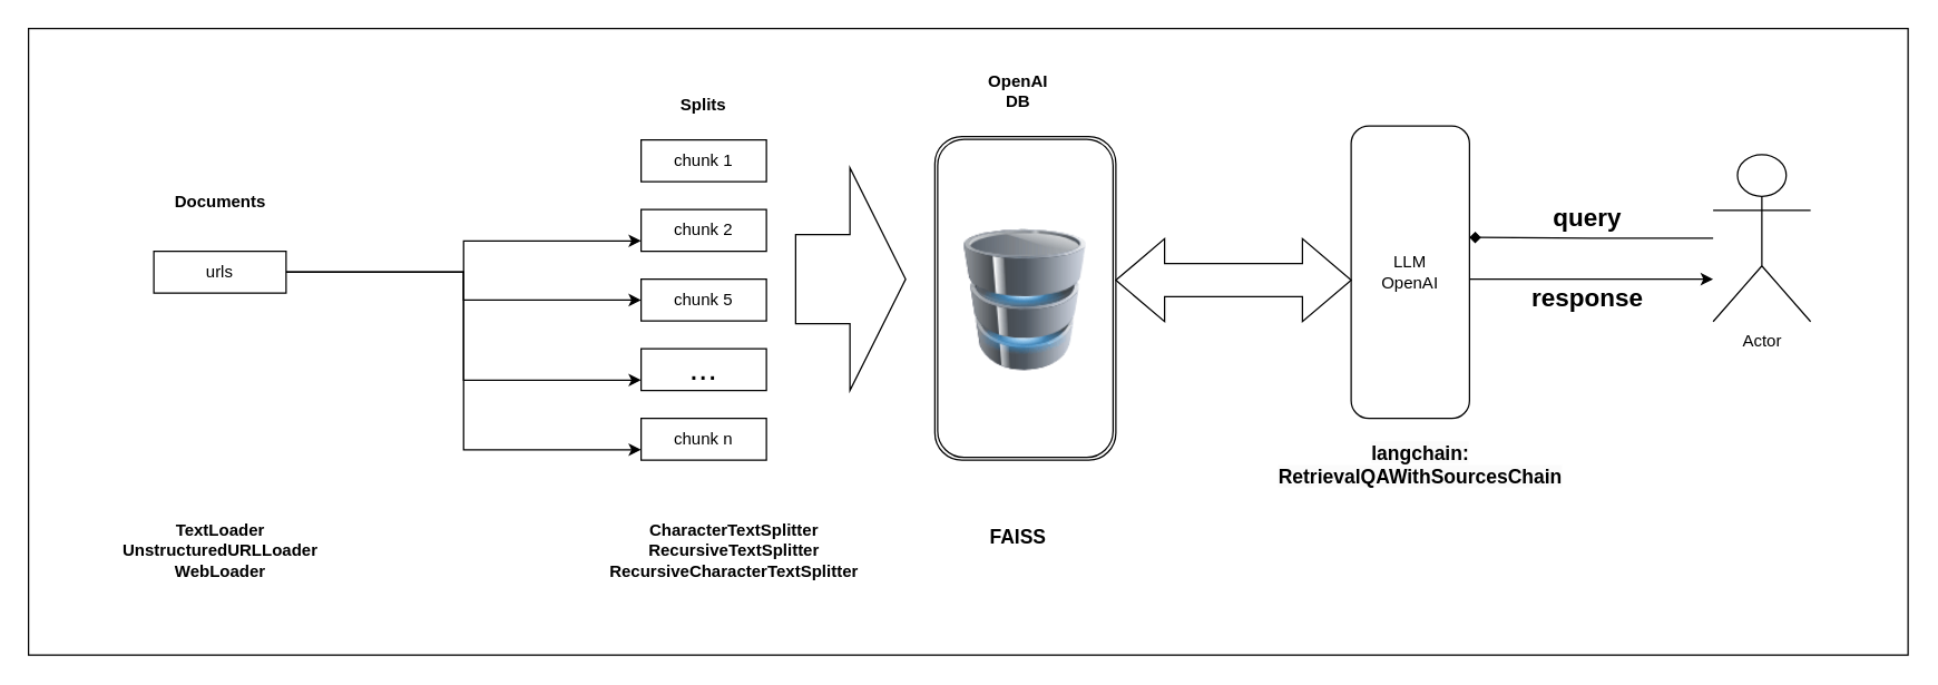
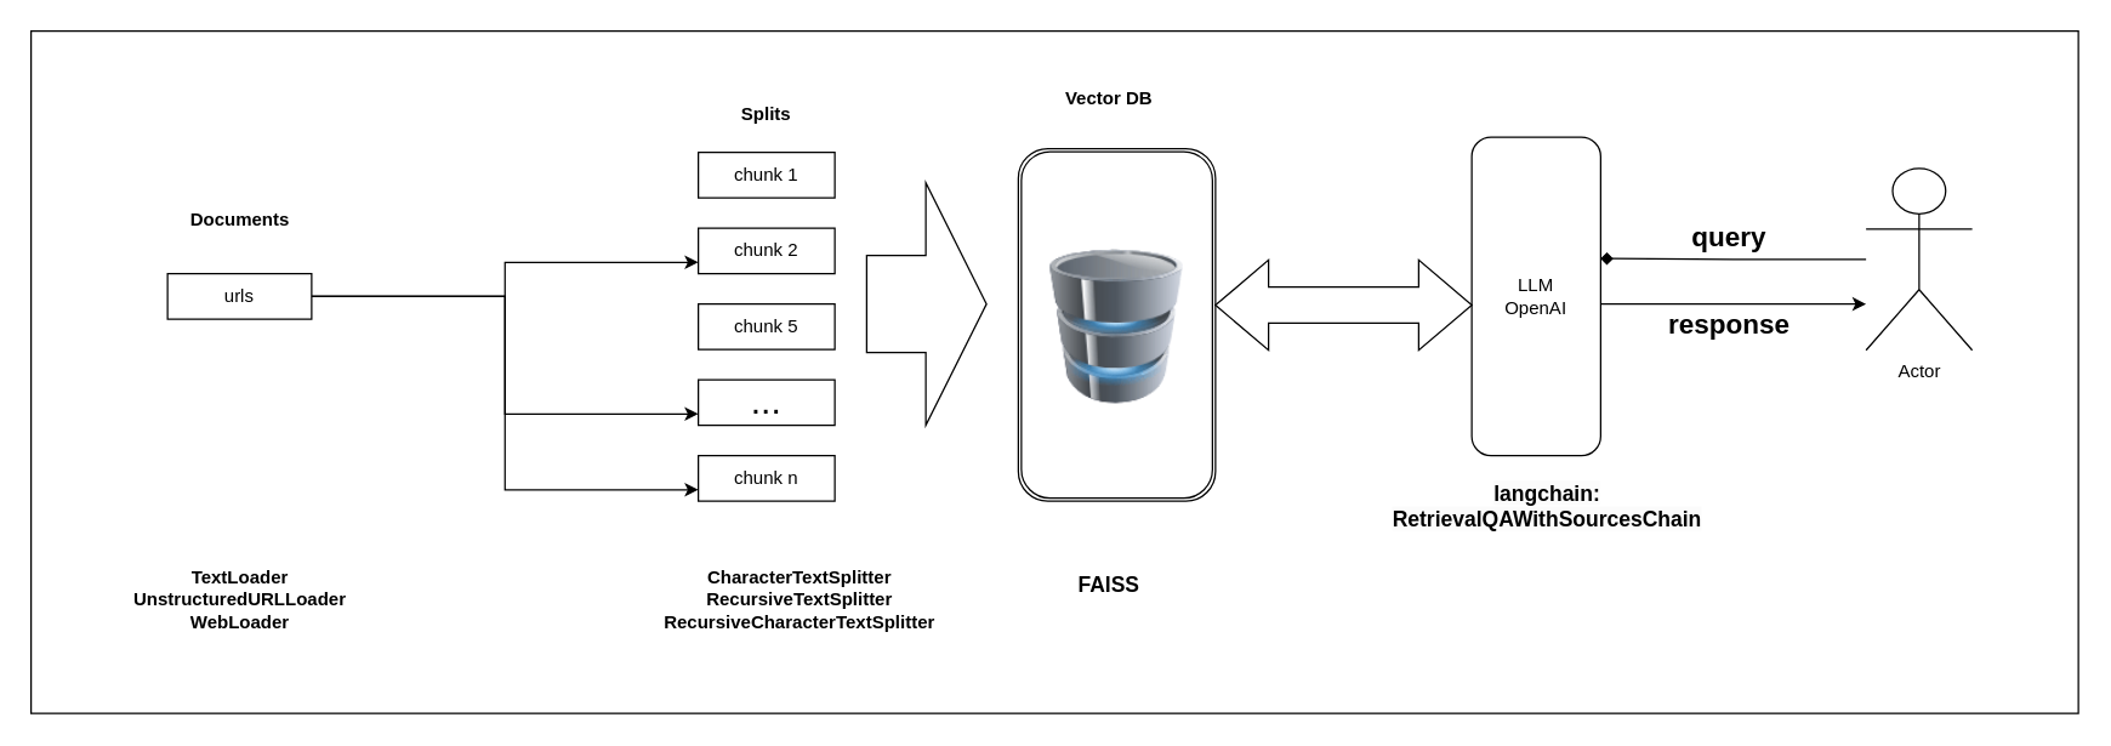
  <mxCell id="0" />
  <mxCell id="1" parent="0" />
  <mxCell id="2" style="edgeStyle=orthogonalEdgeStyle;rounded=0;orthogonalLoop=1;jettySize=auto;html=1;entryX=0;entryY=0.75;entryDx=0;entryDy=0;" edge="1" parent="1" source="6" target="9"><mxGeometry relative="1" as="geometry" /></mxCell>
- <mxCell id="3" style="edgeStyle=orthogonalEdgeStyle;rounded=0;orthogonalLoop=1;jettySize=auto;html=1;entryX=0;entryY=0.5;entryDx=0;entryDy=0;" edge="1" parent="1" source="6" target="10"><mxGeometry relative="1" as="geometry" /></mxCell>
  <mxCell id="4" style="edgeStyle=orthogonalEdgeStyle;rounded=0;orthogonalLoop=1;jettySize=auto;html=1;entryX=0;entryY=0.75;entryDx=0;entryDy=0;" edge="1" parent="1" source="6" target="11"><mxGeometry relative="1" as="geometry" /></mxCell>
  <mxCell id="5" style="edgeStyle=orthogonalEdgeStyle;rounded=0;orthogonalLoop=1;jettySize=auto;html=1;entryX=0;entryY=0.75;entryDx=0;entryDy=0;" edge="1" parent="1" source="6" target="13"><mxGeometry relative="1" as="geometry" /></mxCell>
  <mxCell id="6" value="urls" style="rounded=0;whiteSpace=wrap;html=1;" vertex="1" parent="1"><mxGeometry x="110" y="180" width="95" height="30" as="geometry" /></mxCell>
  <mxCell id="7" value="&lt;b&gt;Documents&lt;/b&gt;" style="text;html=1;align=center;verticalAlign=middle;whiteSpace=wrap;rounded=0;" vertex="1" parent="1"><mxGeometry x="127.5" y="130" width="60" height="30" as="geometry" /></mxCell>
  <mxCell id="8" value="chunk 1" style="rounded=0;whiteSpace=wrap;html=1;" vertex="1" parent="1"><mxGeometry x="460" y="100" width="90" height="30" as="geometry" /></mxCell>
  <mxCell id="9" value="chunk 2" style="rounded=0;whiteSpace=wrap;html=1;" vertex="1" parent="1"><mxGeometry x="460" y="150" width="90" height="30" as="geometry" /></mxCell>
  <mxCell id="10" value="chunk 5" style="rounded=0;whiteSpace=wrap;html=1;" vertex="1" parent="1"><mxGeometry x="460" y="200" width="90" height="30" as="geometry" /></mxCell>
  <mxCell id="11" value="&lt;font style=&quot;font-size: 24px;&quot;&gt;...&lt;/font&gt;" style="rounded=0;whiteSpace=wrap;html=1;" vertex="1" parent="1"><mxGeometry x="460" y="250" width="90" height="30" as="geometry" /></mxCell>
  <mxCell id="12" value="&lt;b&gt;Splits&lt;/b&gt;" style="text;html=1;align=center;verticalAlign=middle;whiteSpace=wrap;rounded=0;" vertex="1" parent="1"><mxGeometry x="475" y="60" width="60" height="30" as="geometry" /></mxCell>
  <mxCell id="13" value="chunk n" style="rounded=0;whiteSpace=wrap;html=1;" vertex="1" parent="1"><mxGeometry x="460" y="300" width="90" height="30" as="geometry" /></mxCell>
  <mxCell id="14" value="&lt;b&gt;TextLoader&lt;/b&gt;&lt;div&gt;&lt;b&gt;UnstructuredURLLoader&lt;/b&gt;&lt;/div&gt;&lt;div&gt;&lt;b&gt;WebLoader&lt;/b&gt;&lt;/div&gt;" style="text;html=1;align=center;verticalAlign=middle;whiteSpace=wrap;rounded=0;" vertex="1" parent="1"><mxGeometry x="127.5" y="380" width="60" height="30" as="geometry" /></mxCell>
  <mxCell id="15" value="&lt;div&gt;&lt;b&gt;CharacterTextSplitter&lt;/b&gt;&lt;br&gt;&lt;/div&gt;&lt;div&gt;&lt;b&gt;RecursiveTextSplitter&lt;/b&gt;&lt;br&gt;&lt;/div&gt;&lt;b&gt;RecursiveCharacterTextSplitter&lt;/b&gt;" style="text;html=1;align=center;verticalAlign=middle;whiteSpace=wrap;rounded=0;" vertex="1" parent="1"><mxGeometry x="432" y="355" width="190" height="80" as="geometry" /></mxCell>
  <mxCell id="16" value="" style="shape=ext;double=1;rounded=1;whiteSpace=wrap;html=1;direction=south;" vertex="1" parent="1"><mxGeometry x="671" y="97.5" width="130" height="232.5" as="geometry" /></mxCell>
  <mxCell id="17" value="" style="image;html=1;image=img/lib/clip_art/computers/Database_128x128.png" vertex="1" parent="1"><mxGeometry x="692.25" y="65" width="87.5" height="300" as="geometry" /></mxCell>
- <mxCell id="18" value="&lt;b&gt;OpenAI DB&lt;/b&gt;" style="text;html=1;align=center;verticalAlign=middle;whiteSpace=wrap;rounded=0;" vertex="1" parent="1"><mxGeometry x="701" y="50" width="60" height="30" as="geometry" /></mxCell>
+ <mxCell id="18" value="&lt;b&gt;Vector DB&lt;/b&gt;" style="text;html=1;align=center;verticalAlign=middle;whiteSpace=wrap;rounded=0;" vertex="1" parent="1"><mxGeometry x="701" y="50" width="60" height="30" as="geometry" /></mxCell>
  <mxCell id="19" value="" style="html=1;shadow=0;dashed=0;align=center;verticalAlign=middle;shape=mxgraph.arrows2.arrow;dy=0.6;dx=40;notch=0;" vertex="1" parent="1"><mxGeometry x="571" y="120" width="79" height="160" as="geometry" /></mxCell>
  <mxCell id="20" value="&lt;b&gt;&lt;font style=&quot;font-size: 14px;&quot;&gt;FAISS&lt;/font&gt;&lt;/b&gt;" style="text;html=1;align=center;verticalAlign=middle;whiteSpace=wrap;rounded=0;" vertex="1" parent="1"><mxGeometry x="701" y="370" width="60" height="30" as="geometry" /></mxCell>
  <mxCell id="21" style="edgeStyle=orthogonalEdgeStyle;rounded=0;orthogonalLoop=1;jettySize=auto;html=1;exitX=1;exitY=0.75;exitDx=0;exitDy=0;" edge="1" parent="1" target="23"><mxGeometry relative="1" as="geometry"><mxPoint x="1055" y="260.5" as="sourcePoint" /><mxPoint x="1202.5" y="200" as="targetPoint" /><Array as="points"><mxPoint x="1055" y="200" /></Array></mxGeometry></mxCell>
  <mxCell id="22" value="LLM&lt;div&gt;OpenAI&lt;/div&gt;" style="rounded=1;whiteSpace=wrap;html=1;" vertex="1" parent="1"><mxGeometry x="970" y="90" width="85" height="210" as="geometry" /></mxCell>
  <mxCell id="23" value="Actor" style="shape=umlActor;verticalLabelPosition=bottom;verticalAlign=top;html=1;" vertex="1" parent="1"><mxGeometry x="1230" y="110.5" width="70" height="120" as="geometry" /></mxCell>
  <mxCell id="24" style="edgeStyle=orthogonalEdgeStyle;rounded=0;orthogonalLoop=1;jettySize=auto;html=1;entryX=0.999;entryY=0.381;entryDx=0;entryDy=0;entryPerimeter=0;endArrow=diamond;" edge="1" parent="1" source="23" target="22"><mxGeometry relative="1" as="geometry" /></mxCell>
  <mxCell id="25" value="" style="html=1;shadow=0;dashed=0;align=center;verticalAlign=middle;shape=mxgraph.arrows2.twoWayArrow;dy=0.6;dx=35;" vertex="1" parent="1"><mxGeometry x="801" y="171" width="169" height="59.5" as="geometry" /></mxCell>
  <mxCell id="26" value="&lt;b&gt;&lt;font style=&quot;font-size: 18px;&quot;&gt;query&lt;/font&gt;&lt;/b&gt;" style="text;html=1;align=center;verticalAlign=middle;whiteSpace=wrap;rounded=0;" vertex="1" parent="1"><mxGeometry x="1100" y="141" width="80" height="30" as="geometry" /></mxCell>
  <mxCell id="27" value="&lt;b&gt;&lt;font style=&quot;font-size: 18px;&quot;&gt;response&lt;/font&gt;&lt;/b&gt;" style="text;html=1;align=center;verticalAlign=middle;whiteSpace=wrap;rounded=0;" vertex="1" parent="1"><mxGeometry x="1100" y="198.75" width="80" height="30" as="geometry" /></mxCell>
  <mxCell id="28" value="&lt;b style=&quot;forced-color-adjust: none; color: rgb(0, 0, 0); font-family: Helvetica; font-size: 14px; font-style: normal; font-variant-ligatures: normal; font-variant-caps: normal; letter-spacing: normal; orphans: 2; text-indent: 0px; text-transform: none; widows: 2; word-spacing: 0px; -webkit-text-stroke-width: 0px; white-space: normal; background-color: rgb(251, 251, 251); text-decoration-thickness: initial; text-decoration-style: initial; text-decoration-color: initial;&quot;&gt;langchain: RetrievalQAWithSourcesChain&lt;/b&gt;" style="text;whiteSpace=wrap;html=1;align=center;" vertex="1" parent="1"><mxGeometry x="900" y="310" width="240" height="40" as="geometry" /></mxCell>
  <mxCell id="29" value="" style="rounded=0;whiteSpace=wrap;html=1;fillColor=none;" vertex="1" parent="1"><mxGeometry x="20" y="20" width="1350" height="450" as="geometry" /></mxCell>
